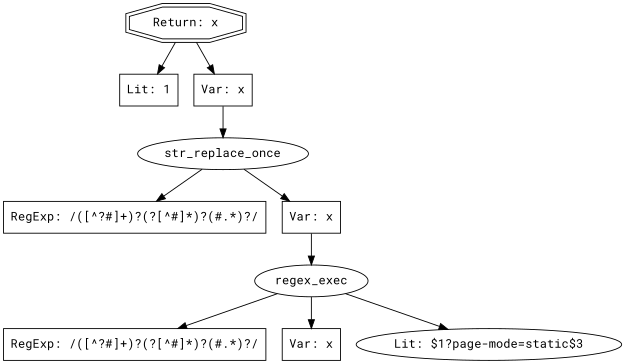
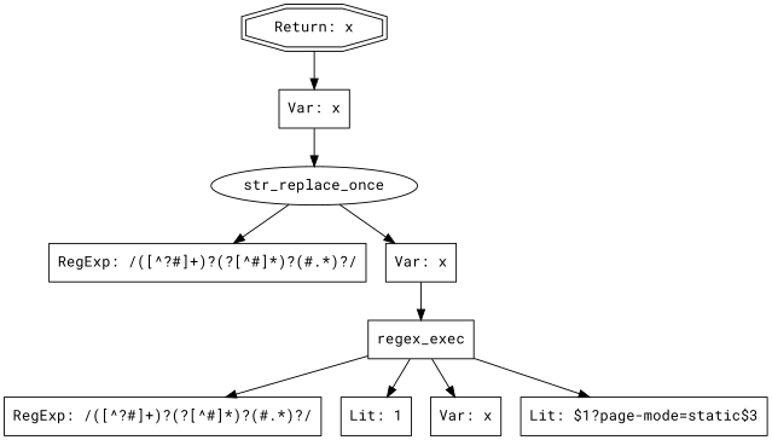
  digraph {
    fontname="Roboto Mono"
    node [fontname="Roboto Mono" shape=box]
    edge [fontname="Roboto Mono"]
-   n1 [label=regex_exec shape=ellipse]
+   n1 [label=regex_exec]
    n2 [label="RegExp: /([^\?#]+)?(\?[^#]*)?(#.*)?/"]
    n3 [label="Lit: 1"]
    n4 [label="Var: x"]
-   n5 [label="Lit: $1?page-mode=static$3" shape=ellipse]
+   n5 [label="Lit: $1?page-mode=static$3"]
    n6 [label=str_replace_once shape=ellipse]
    n7 [label="RegExp: /([^\?#]+)?(\?[^#]*)?(#.*)?/"]
    n8 [label="Var: x"]
    n9 [label="Var: x"]
    n10 [label="Return: x" shape=doubleoctagon]
    n1 -> n2
-   n10 -> n3
+   n1 -> n3
    n1 -> n4
    n1 -> n5
    n6 -> n7
    n6 -> n8
    n8 -> n1
    n9 -> n6
    n10 -> n9
  }
